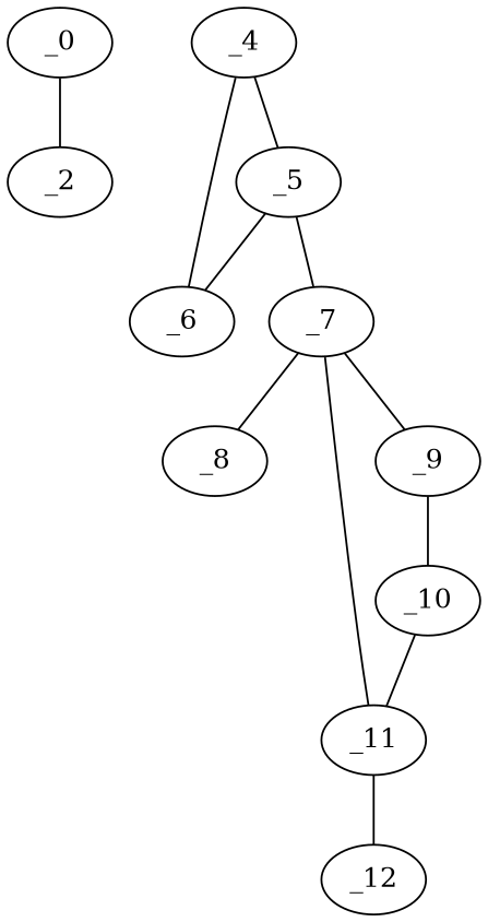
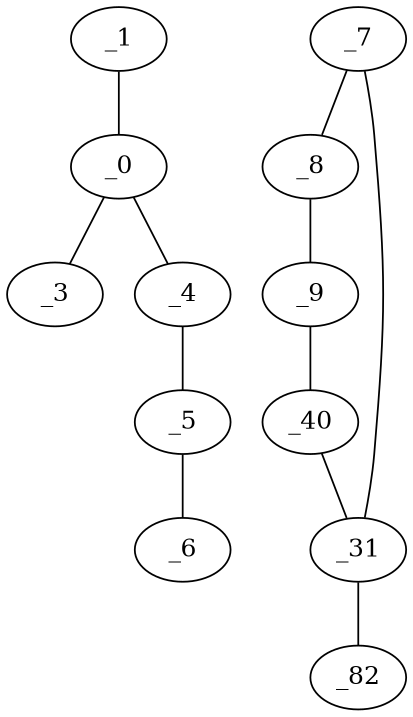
  graph {
    node [charge=0 chem=1 symbol="C  " x=3.7601 y=2.2694]
    edge [valence=1]
+   _1 [x=5.4921]
    n2 [label=_0 x=4.6261 y=1.7694]
-   _3 [chem=2 symbol="O  " label=_2]
+   _3 [chem=2 symbol="O  "]
    _4 [x=4.6261 y=0.7694]
    _5 [y=0.2694]
    _6 [chem=2 symbol="O  " x=2.8941 y=0.7694]
    _7 [chem=4 symbol="N  " y=-0.7306]
    _8 [x=4.5691 y=-1.3184]
-   _11 [x=2.9511 y=-1.3184]
+   _11 [x=2.9511 y=-1.3184 label=_31]
    _9 [x=4.2601 y=-2.2694]
-   _12 [chem=2 symbol="O  " x=2 y=-1.0093]
-   _10 [chem=2 symbol="O  " x=3.2601 y=-2.2694]
+   _12 [chem=2 symbol="O  " x=2 y=-1.0093 label=_82]
+   _10 [chem=2 symbol="O  " x=3.2601 y=-2.2694 label=_40]
+   _1 -- n2
    n2 -- _3 [valence=2]
-   _6 -- _4
+   n2 -- _4
    _4 -- _5
    _5 -- _6 [valence=2]
-   _5 -- _7
    _7 -- _8
    _7 -- _11
-   _7 -- _9
+   _8 -- _9
    _11 -- _12 [valence=2]
    _9 -- _10
    _10 -- _11
  }
